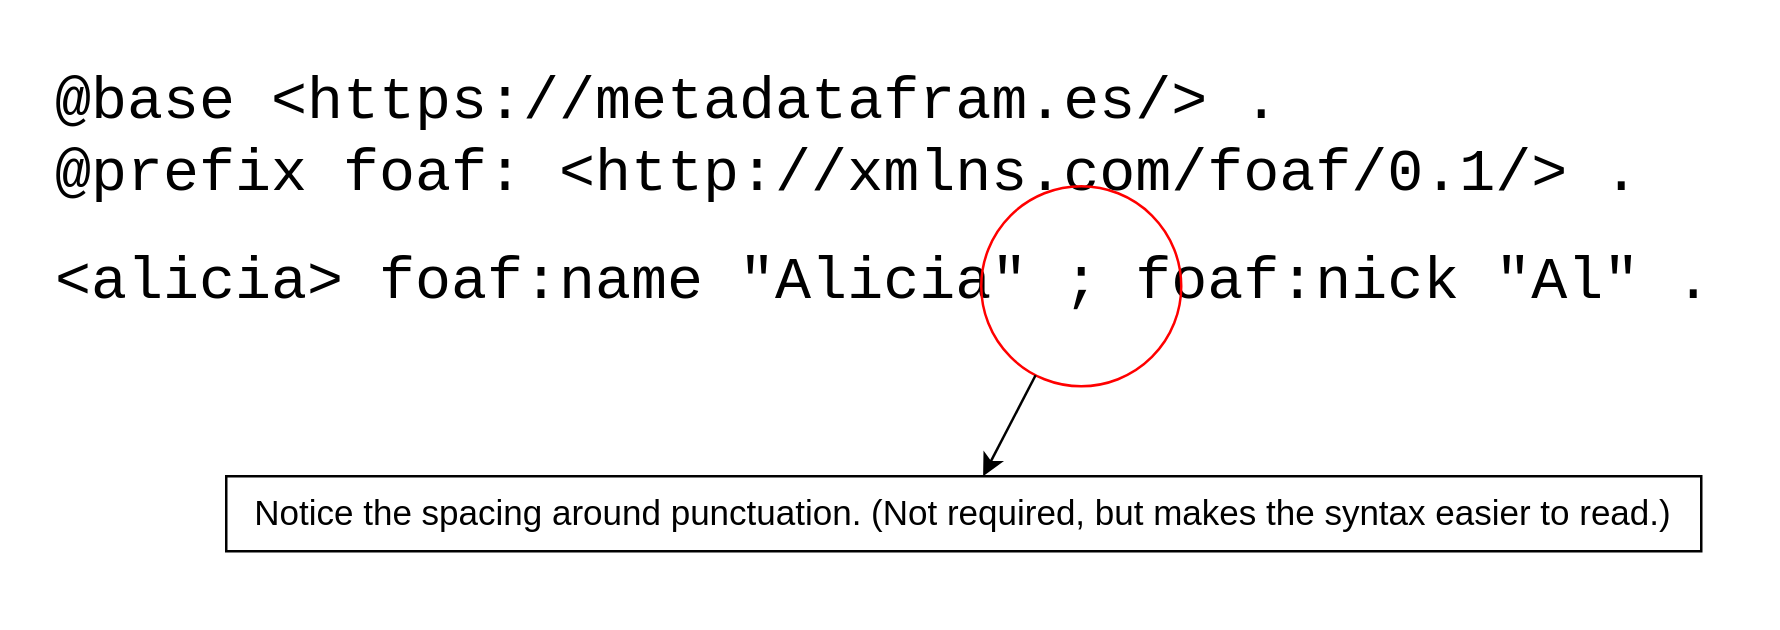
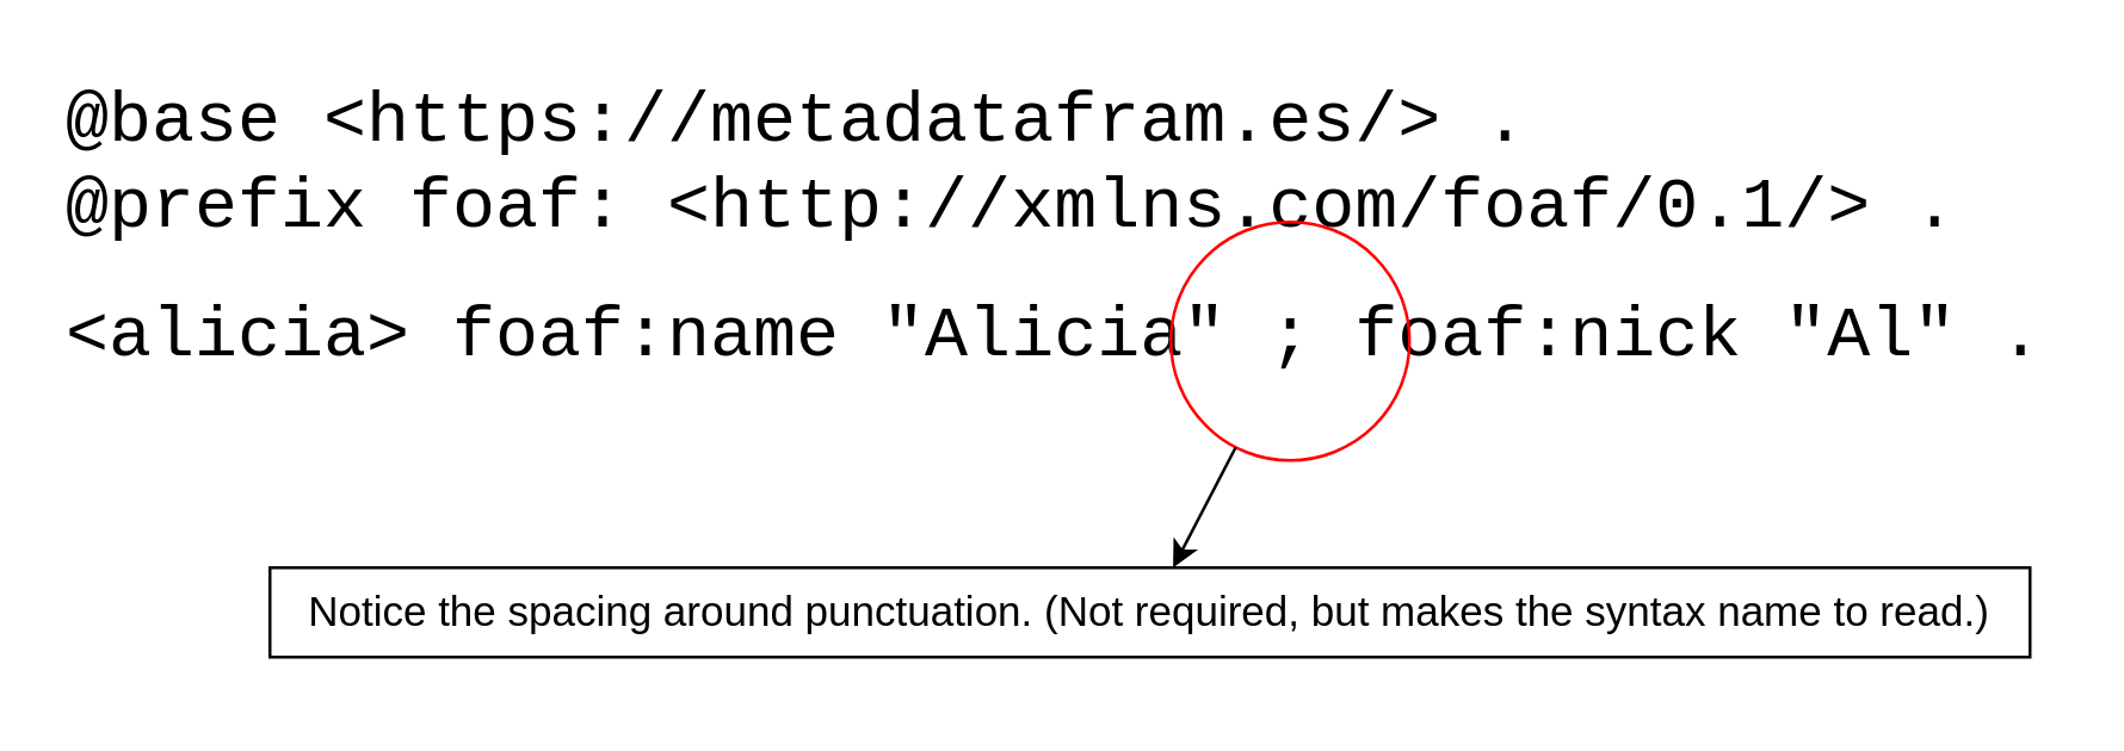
  <mxCell id="0" />
  <mxCell id="1" parent="0" />
  <mxCell id="2" value="&lt;b id=&quot;docs-internal-guid-f1799100-7fff-dba2-8802-8b64967f6c6b&quot; style=&quot;font-weight:normal;&quot;&gt;&lt;p style=&quot;line-height:1.2;margin-top:0pt;margin-bottom:0pt;&quot; dir=&quot;ltr&quot;&gt;&lt;span style=&quot;font-size: 18pt; font-family: &amp;quot;Courier New&amp;quot;; color: rgb(0, 0, 0); background-color: transparent; font-weight: 400; font-style: normal; font-variant: normal; text-decoration: none; vertical-align: baseline;&quot;&gt;@base &amp;lt;https://metadatafram.es/&amp;gt; .&lt;/span&gt;&lt;/p&gt;&lt;p style=&quot;line-height:1.2;margin-top:0pt;margin-bottom:0pt;&quot; dir=&quot;ltr&quot;&gt;&lt;span style=&quot;font-size: 18pt; font-family: &amp;quot;Courier New&amp;quot;; color: rgb(0, 0, 0); background-color: transparent; font-weight: 400; font-style: normal; font-variant: normal; text-decoration: none; vertical-align: baseline;&quot;&gt;@prefix foaf: &amp;lt;http://xmlns.com/foaf/0.1/&amp;gt; .&lt;/span&gt;&lt;/p&gt;&lt;br&gt;&lt;p style=&quot;line-height:1.2;margin-top:0pt;margin-bottom:0pt;&quot; dir=&quot;ltr&quot;&gt;&lt;span style=&quot;font-size: 18pt; font-family: &amp;quot;Courier New&amp;quot;; color: rgb(0, 0, 0); background-color: transparent; font-weight: 400; font-style: normal; font-variant: normal; text-decoration: none; vertical-align: baseline;&quot;&gt;&amp;lt;alicia&amp;gt; foaf:name &quot;Alicia&quot; ; foaf:nick &quot;Al&quot; .&lt;/span&gt;&lt;/p&gt;&lt;/b&gt;" style="text;whiteSpace=wrap;html=1;" vertex="1" parent="1"><mxGeometry width="670" height="210" as="geometry" x="20" y="20" /></mxCell>
  <mxCell id="3" value="" style="ellipse;whiteSpace=wrap;html=1;aspect=fixed;fillColor=none;fontColor=#ffffff;strokeColor=#FF0000;" vertex="1" parent="1"><mxGeometry x="392" y="74" width="80" height="80" as="geometry" /></mxCell>
  <mxCell id="4" value="" style="endArrow=classic;html=1;rounded=0;" edge="1" parent="1" source="3" target="5"><mxGeometry width="50" height="50" relative="1" as="geometry"><mxPoint x="420" y="240" as="sourcePoint" /><mxPoint x="470" y="190" as="targetPoint" /></mxGeometry></mxCell>
- <mxCell id="5" value="&lt;font style=&quot;font-size: 14px;&quot;&gt;Notice the spacing around punctuation. (Not required, but makes the syntax easier to read.)&lt;/font&gt;" style="text;html=1;strokeColor=default;fillColor=none;align=center;verticalAlign=middle;whiteSpace=wrap;rounded=0;" vertex="1" parent="1"><mxGeometry x="90" y="190" width="590" height="30" as="geometry" /></mxCell>
+ <mxCell id="5" value="&lt;font style=&quot;font-size: 14px;&quot;&gt;Notice the spacing around punctuation. (Not required, but makes the syntax name to read.)&lt;/font&gt;" style="text;html=1;strokeColor=default;fillColor=none;align=center;verticalAlign=middle;whiteSpace=wrap;rounded=0;" vertex="1" parent="1"><mxGeometry x="90" y="190" width="590" height="30" as="geometry" /></mxCell>
